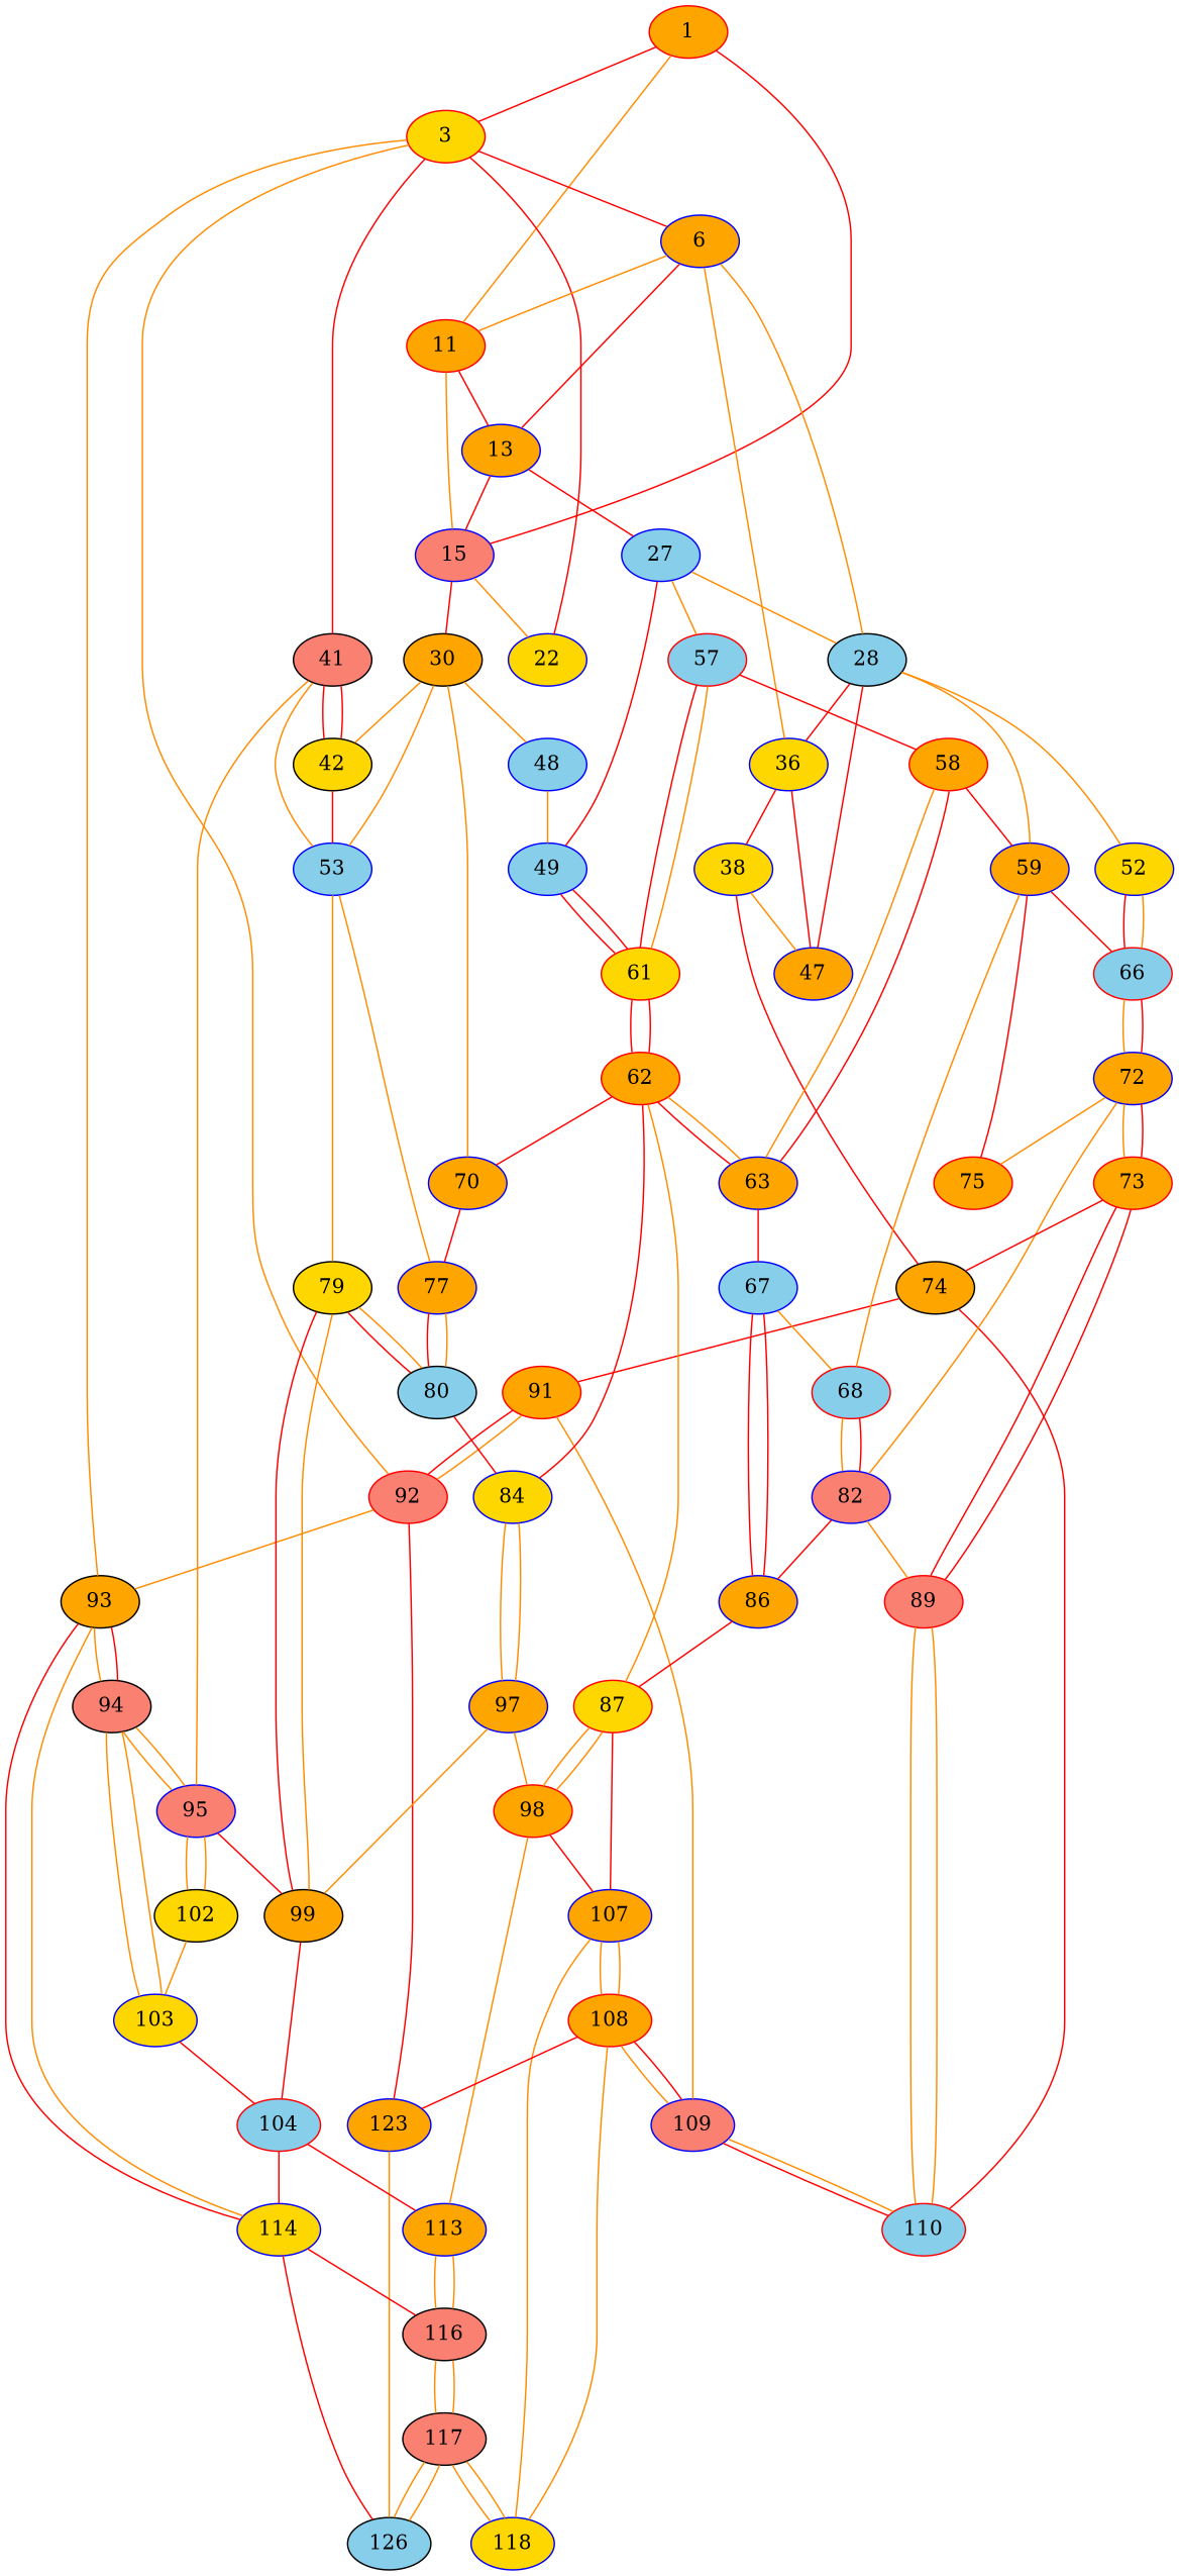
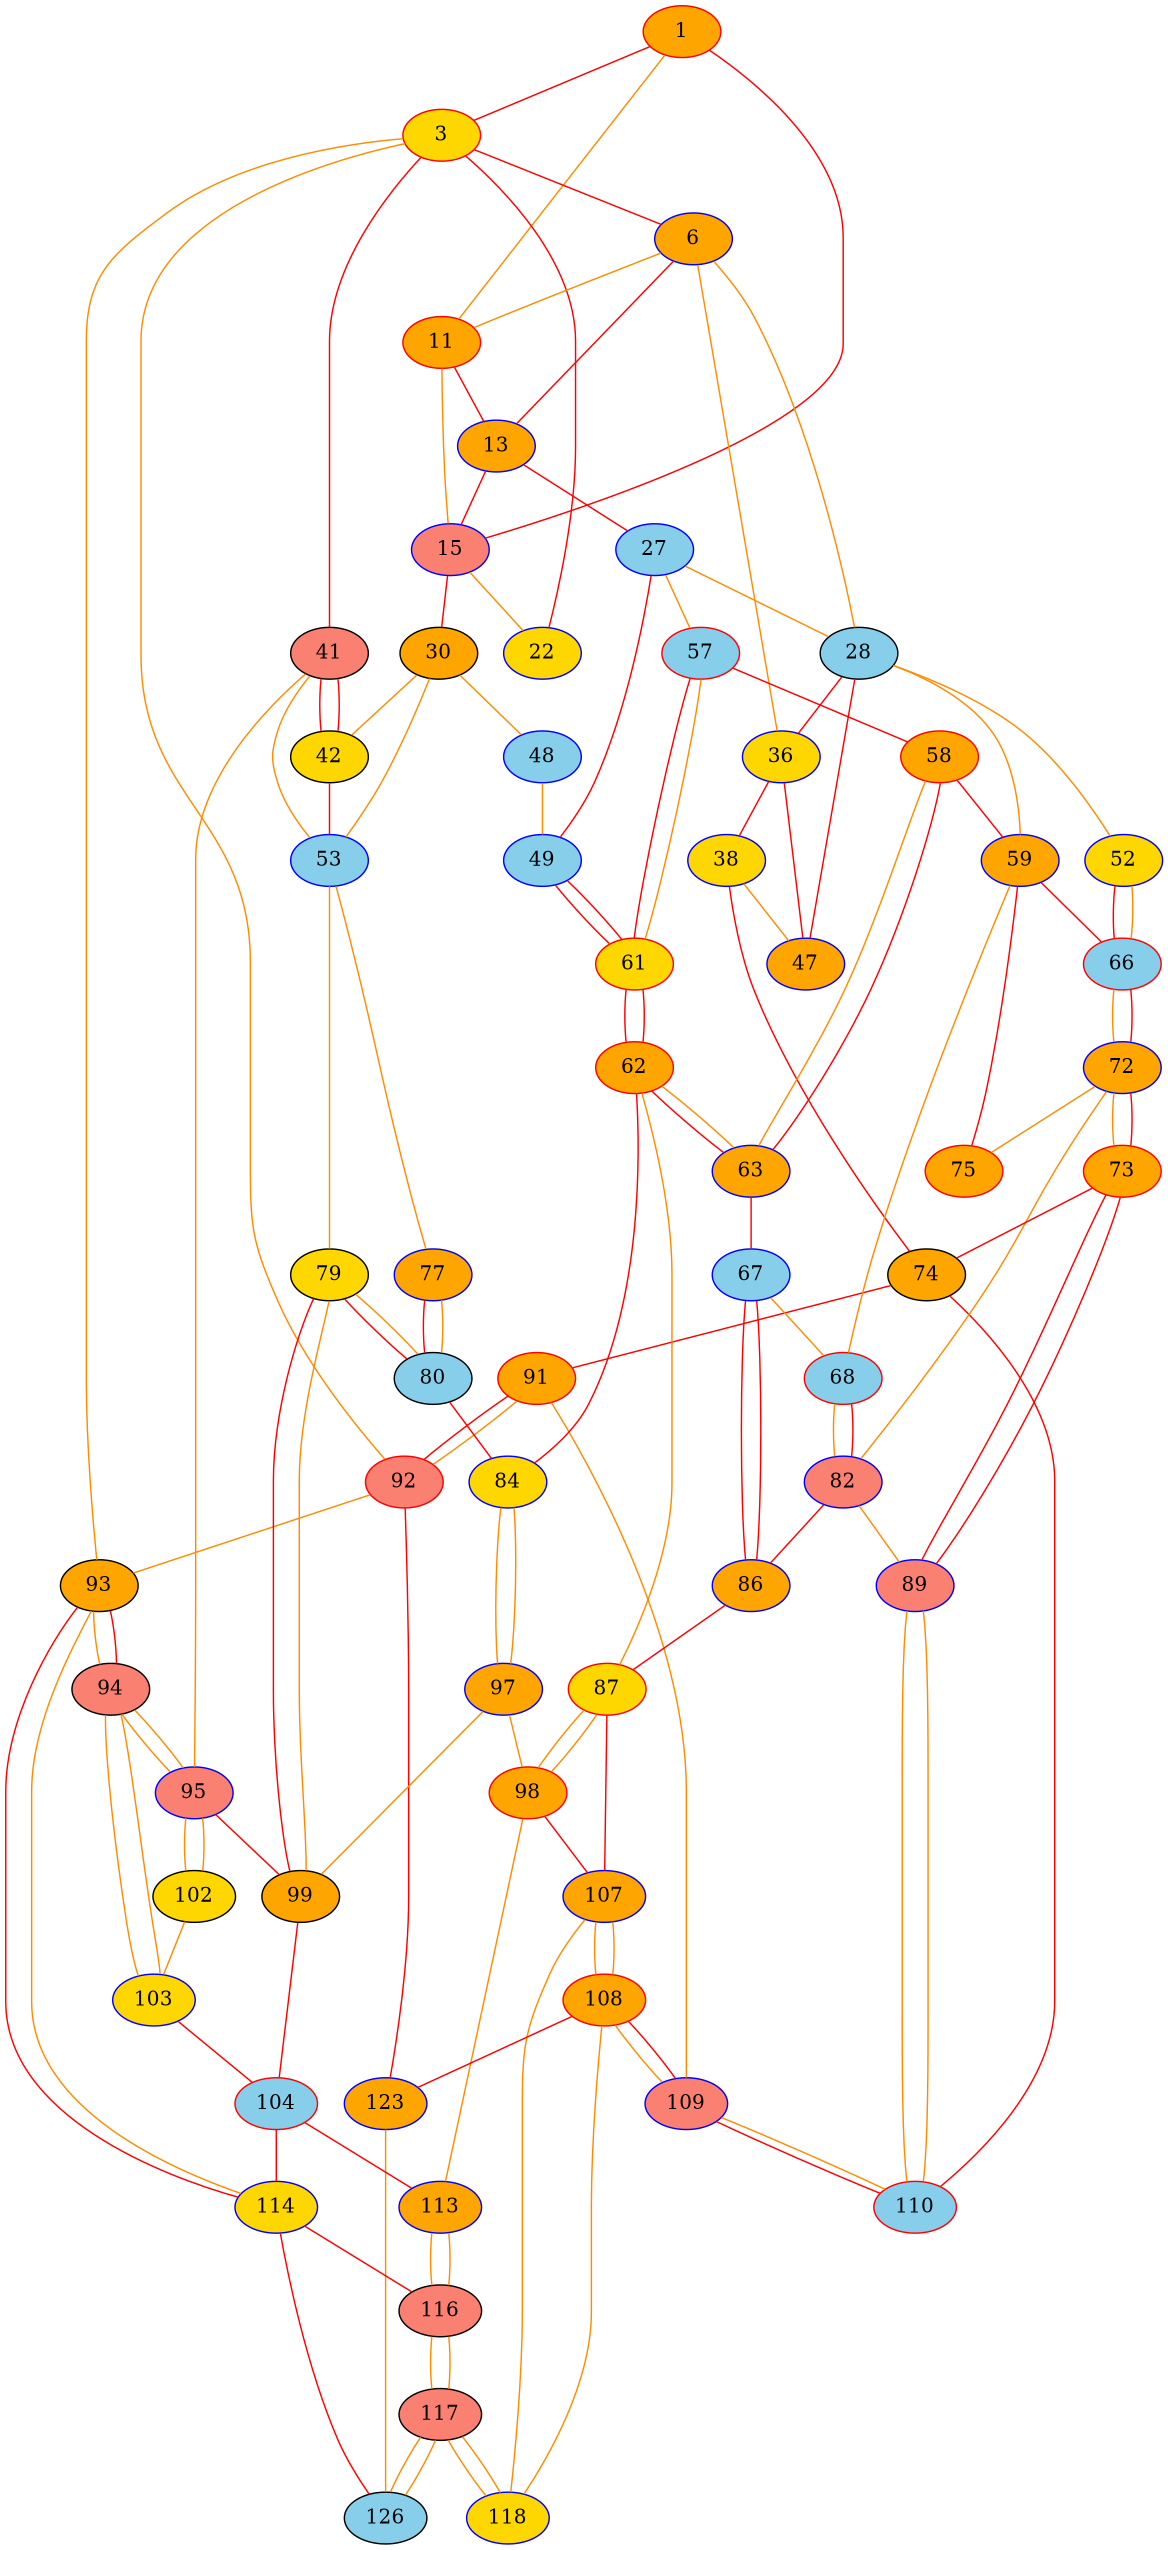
  graph {
    node [color=blue fillcolor=orange style=filled]
    edge [color=darkorange]
    1 [color=red super="+2+10"]
    3 [color=red fillcolor=gold super="+4"]
    11 [color=red super="+12"]
    15 [fillcolor=salmon super="+23+16"]
    6 [super="+20+7"]
    22 [fillcolor=gold]
    41 [color=black fillcolor=salmon super="+81"]
    92 [color=red fillcolor=salmon super="+124"]
    93 [color=black]
    13 [super="+26"]
    30 [color=black super="+33+31"]
    28 [color=black fillcolor=skyblue super="+29"]
    36 [fillcolor=gold super="+37+39"]
    38 [fillcolor=gold super="+60"]
    47
    74 [color=black super="+90"]
    42 [color=black fillcolor=gold]
    53 [fillcolor=skyblue super="+54+78"]
    95 [fillcolor=salmon super="+96"]
    123
    94 [color=black fillcolor=salmon]
    114 [fillcolor=gold super="+125+115"]
    27 [fillcolor=skyblue super="+50"]
    52 [fillcolor=gold]
    59 [super="+64"]
    49 [fillcolor=skyblue]
    57 [color=red fillcolor=skyblue]
    48 [fillcolor=skyblue]
-   70
    61 [color=red fillcolor=gold]
    58 [color=red]
    66 [color=red fillcolor=skyblue]
    68 [color=red fillcolor=skyblue]
    75 [color=red]
    77
    79 [color=black fillcolor=gold]
    91 [color=red super="+122"]
    110 [color=red fillcolor=skyblue]
    99 [color=black super="+100"]
    102 [color=black fillcolor=gold]
    62 [color=red super="+71"]
    72 [super="+76"]
    80 [color=black fillcolor=skyblue]
    63
    67 [fillcolor=skyblue]
    82 [fillcolor=salmon super="+83"]
    84 [fillcolor=gold]
    87 [color=red fillcolor=gold super="+88"]
    97
    98 [color=red super="+111"]
    107 [super="+112"]
    86
    73 [color=red]
-   89 [color=red fillcolor=salmon]
+   89 [fillcolor=salmon]
    109 [fillcolor=salmon]
    104 [color=red fillcolor=skyblue super="+105"]
    113
    108 [color=red super="+121"]
    118 [fillcolor=gold]
    126 [color=black fillcolor=skyblue]
    103 [fillcolor=gold]
    116 [color=black fillcolor=salmon super="+120"]
    117 [color=black fillcolor=salmon]
    1 -- 3 [color=red]
    1 -- 11
    1 -- 15 [color=red weight=2]
    3 -- 6 [color=red]
    3 -- 22 [color=red weight=2]
    3 -- 41 [color=red]
    3 -- 92
    3 -- 93
    11 -- 15
    11 -- 13 [color=red]
    15 -- 22
    15 -- 30 [color=red weight=3]
    6 -- 11
    6 -- 13 [color=red]
    6 -- 28 [weight=2]
    6 -- 36
    41 -- 42 [color=red]
    41 -- 42 [color=red]
    41 -- 53
    41 -- 95
    92 -- 93
    92 -- 123 [color=red]
    93 -- 94
    93 -- 94 [color=red]
    93 -- 114 [color=red]
    93 -- 114
    13 -- 15 [color=red]
    13 -- 27 [color=red]
    30 -- 42
    30 -- 53
    30 -- 48 [weight=2]
-   30 -- 70
    28 -- 36 [color=red weight=2]
    28 -- 47 [color=red]
    28 -- 52 [weight=2]
    28 -- 59
    36 -- 38 [color=red]
    36 -- 47 [color=red]
    38 -- 47
    38 -- 74 [color=red]
    74 -- 91 [color=red]
    74 -- 110 [color=red]
    42 -- 53 [color=red]
    53 -- 77
    53 -- 79
    95 -- 99 [color=red]
    95 -- 102 [weight=2]
    95 -- 102
    123 -- 126
    94 -- 95
    94 -- 95
    94 -- 103
    94 -- 103
    114 -- 126 [color=red]
    114 -- 116 [color=red weight=2]
    27 -- 28
    27 -- 49 [color=red]
    27 -- 57
    52 -- 66 [color=red]
    52 -- 66
    59 -- 66 [color=red]
    59 -- 68
    59 -- 75 [color=red weight=2]
    49 -- 61 [color=red]
    49 -- 61 [color=red]
    57 -- 61 [color=red]
    57 -- 61
    57 -- 58 [color=red]
    48 -- 49
-   70 -- 77 [color=red]
    61 -- 62 [color=red]
    61 -- 62 [color=red]
    58 -- 59 [color=red]
    58 -- 63
    58 -- 63 [color=red]
    66 -- 72
    66 -- 72 [color=red]
    68 -- 82
    68 -- 82 [color=red]
    77 -- 80 [color=red]
    77 -- 80
    79 -- 99 [color=red]
    79 -- 99
    79 -- 80 [color=red]
    79 -- 80
    91 -- 92 [color=red weight=2]
    91 -- 92
    91 -- 109
    99 -- 104 [color=red]
    102 -- 103
-   62 -- 70 [color=red]
    62 -- 63 [color=red]
    62 -- 63
    62 -- 84 [color=red]
    62 -- 87
    72 -- 75
    72 -- 82
    72 -- 73
    72 -- 73 [color=red]
    80 -- 84 [color=red]
    63 -- 67 [color=red]
    67 -- 68
    67 -- 86 [color=red]
    67 -- 86 [color=red]
    82 -- 86 [color=red]
    82 -- 89
    84 -- 97
    84 -- 97
    87 -- 98
    87 -- 98
    87 -- 107 [color=red]
    97 -- 99
    97 -- 98
    98 -- 107 [color=red]
    98 -- 113
    107 -- 108
    107 -- 108
    107 -- 118
    86 -- 87 [color=red]
    73 -- 74 [color=red]
    73 -- 89 [color=red]
    73 -- 89 [color=red]
    89 -- 110
    89 -- 110
    109 -- 110 [color=red]
    109 -- 110
    104 -- 114 [color=red weight=2]
    104 -- 113 [color=red]
    113 -- 116
    113 -- 116
    108 -- 123 [color=red]
    108 -- 109
    108 -- 109 [color=red]
    108 -- 118
    103 -- 104 [color=red]
    116 -- 117
    116 -- 117
    117 -- 118
    117 -- 118
    117 -- 126
    117 -- 126
  }
